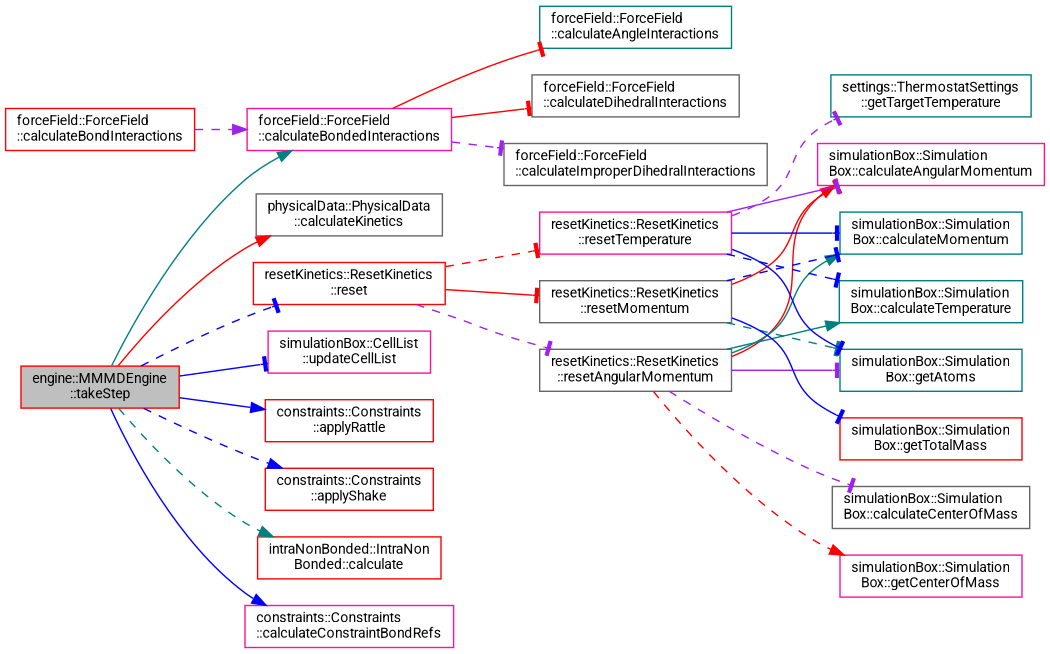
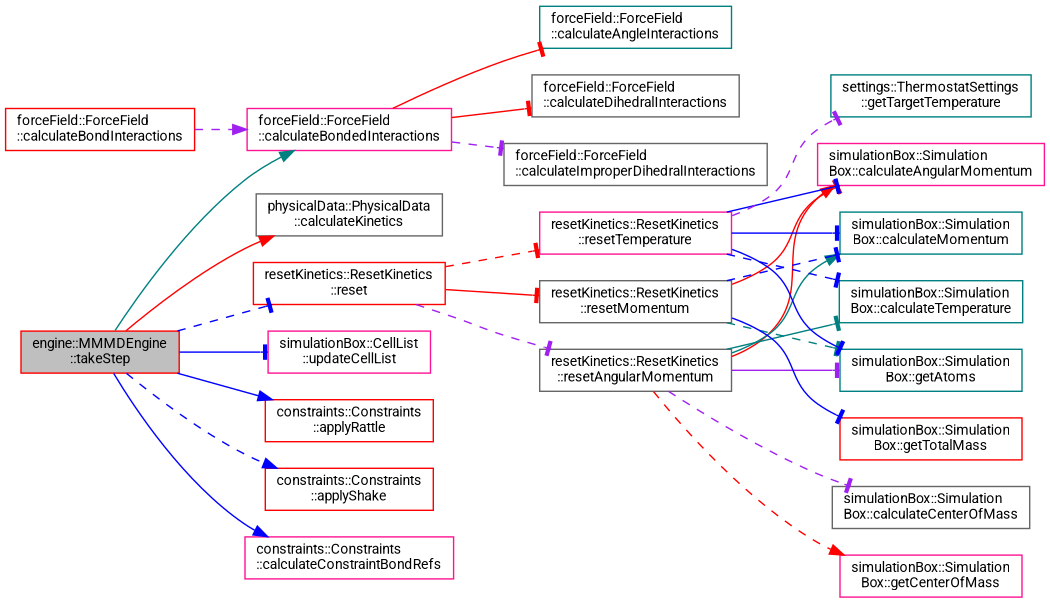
  digraph {
    fontname=Roboto
    rankdir=LR
    node [color=red fillcolor=white fontname=Roboto fontsize=10 shape=record style=filled]
    edge [arrowhead=tee color=blue fontname=Roboto fontsize=10 labelfontname=Helvetica labelfontsize=10 style=solid]
    n1 [fillcolor=grey75 fontcolor=black height=0.2 label="engine::MMMDEngine\l::takeStep" width=0.4]
    n2 [height=0.2 label="constraints::Constraints\l::applyRattle" width=0.4]
    n3 [height=0.2 label="constraints::Constraints\l::applyShake" width=0.4]
-   n4 [height=0.2 label="intraNonBonded::IntraNon\lBonded::calculate" width=0.4]
    n5 [color=deeppink height=0.2 label="forceField::ForceField\l::calculateBondedInteractions" width=0.4]
    n6 [color=deeppink height=0.2 label="constraints::Constraints\l::calculateConstraintBondRefs" width=0.4]
    n7 [color=gray40 height=0.2 label="physicalData::PhysicalData\l::calculateKinetics" width=0.4]
    n8 [height=0.2 label="resetKinetics::ResetKinetics\l::reset" width=0.4]
    n9 [color=deeppink height=0.2 label="simulationBox::CellList\l::updateCellList" width=0.4]
    n10 [color=teal height=0.2 label="forceField::ForceField\l::calculateAngleInteractions" width=0.4]
    n11 [color=gray40 height=0.2 label="forceField::ForceField\l::calculateDihedralInteractions" width=0.4]
    n12 [color=gray40 height=0.2 label="forceField::ForceField\l::calculateImproperDihedralInteractions" width=0.4]
    n13 [color=gray40 height=0.2 label="resetKinetics::ResetKinetics\l::resetAngularMomentum" width=0.4]
    n14 [color=gray40 height=0.2 label="resetKinetics::ResetKinetics\l::resetMomentum" width=0.4]
    n15 [color=deeppink height=0.2 label="resetKinetics::ResetKinetics\l::resetTemperature" width=0.4]
    n16 [height=0.2 label="forceField::ForceField\l::calculateBondInteractions" width=0.4]
    n17 [color=deeppink height=0.2 label="simulationBox::Simulation\lBox::calculateAngularMomentum" width=0.4]
    n18 [color=gray40 height=0.2 label="simulationBox::Simulation\lBox::calculateCenterOfMass" width=0.4]
    n19 [color=teal height=0.2 label="simulationBox::Simulation\lBox::calculateMomentum" width=0.4]
    n20 [color=teal height=0.2 label="simulationBox::Simulation\lBox::calculateTemperature" width=0.4]
    n21 [color=teal height=0.2 label="simulationBox::Simulation\lBox::getAtoms" width=0.4]
    n22 [color=deeppink height=0.2 label="simulationBox::Simulation\lBox::getCenterOfMass" width=0.4]
    n23 [height=0.2 label="simulationBox::Simulation\lBox::getTotalMass" width=0.4]
    n24 [color=teal height=0.2 label="settings::ThermostatSettings\l::getTargetTemperature" width=0.4]
    n1 -> n2 [arrowhead=normal]
    n1 -> n3 [arrowhead=normal style=dashed]
-   n1 -> n4 [arrowhead=normal color=teal style=dashed]
    n1 -> n5 [arrowhead=normal color=teal]
    n1 -> n6 [arrowhead=normal]
    n1 -> n7 [arrowhead=normal color=red]
    n1 -> n8 [style=dashed]
    n1 -> n9
    n5 -> n10 [color=red]
    n5 -> n11 [color=red]
    n5 -> n12 [color=purple style=dashed]
    n8 -> n13 [color=purple style=dashed]
    n8 -> n14 [color=red]
    n8 -> n15 [color=red style=dashed]
    n13 -> n17 [arrowhead=normal color=red]
    n13 -> n18 [color=purple style=dashed]
    n13 -> n19 [arrowhead=normal color=teal]
-   n13 -> n20 [arrowhead=normal color=teal]
+   n13 -> n20 [color=teal]
    n13 -> n21 [color=purple]
    n13 -> n22 [arrowhead=normal color=red style=dashed]
    n14 -> n17 [color=red]
    n14 -> n19 [style=dashed]
    n14 -> n21 [color=teal style=dashed]
    n14 -> n23
-   n15 -> n17 [color=purple]
+   n15 -> n17
    n15 -> n19
    n15 -> n20 [style=dashed]
    n15 -> n21
    n15 -> n24 [color=purple style=dashed]
    n16 -> n5 [arrowhead=normal color=purple style=dashed]
  }
